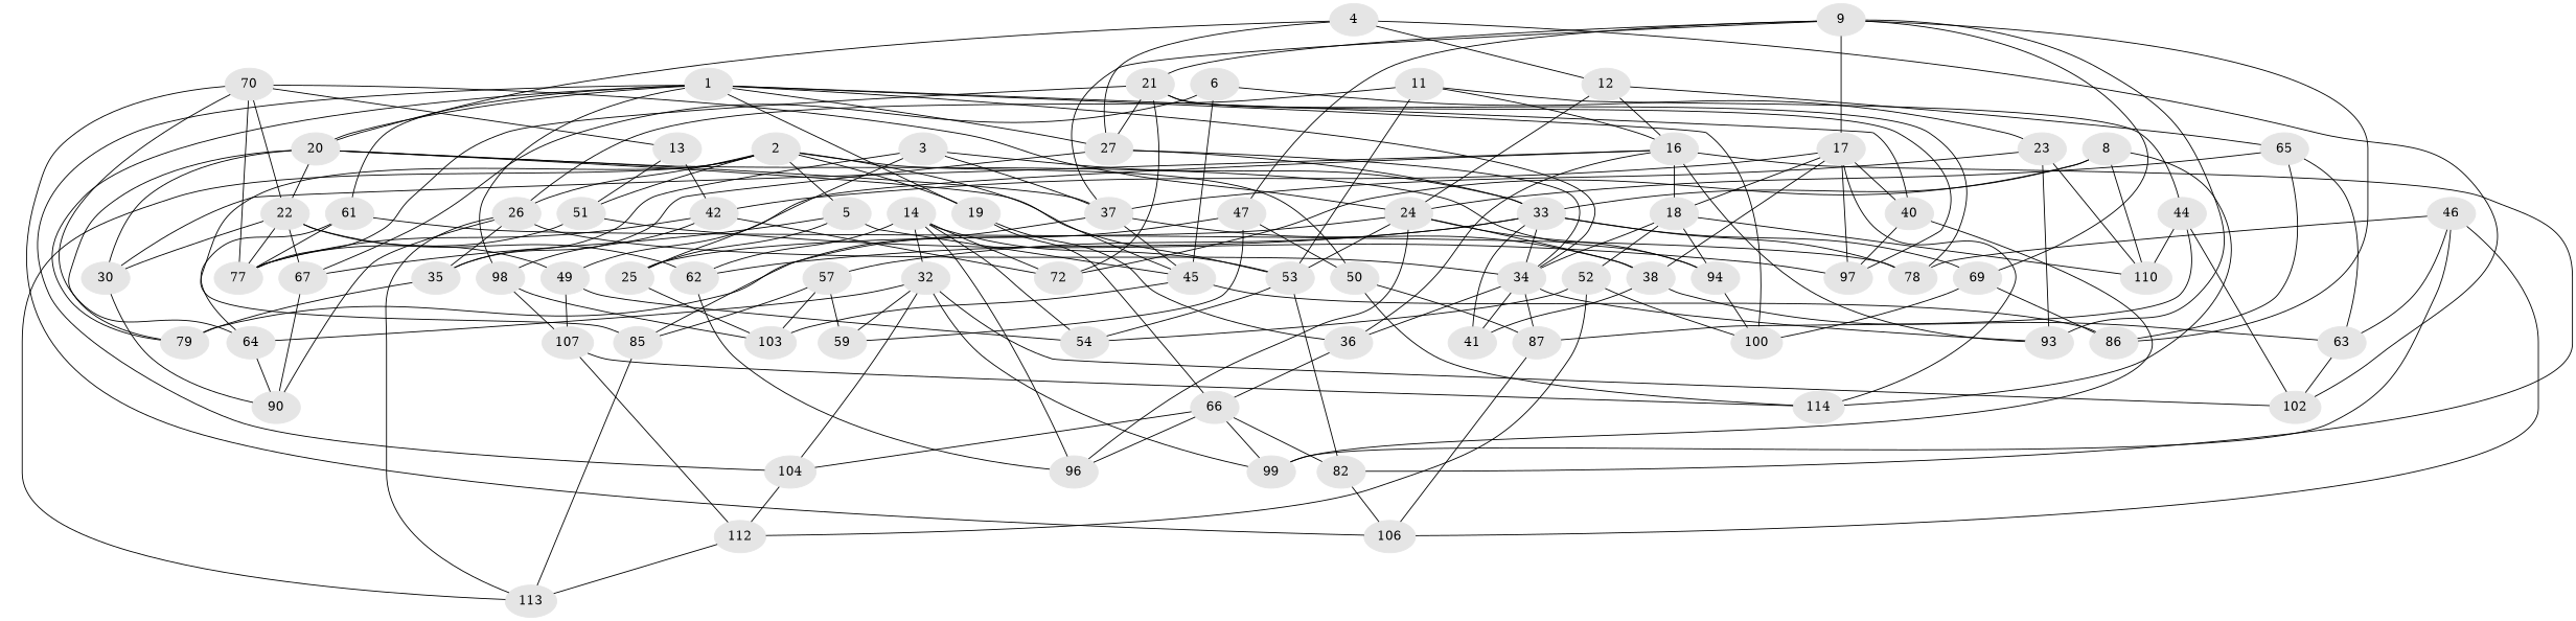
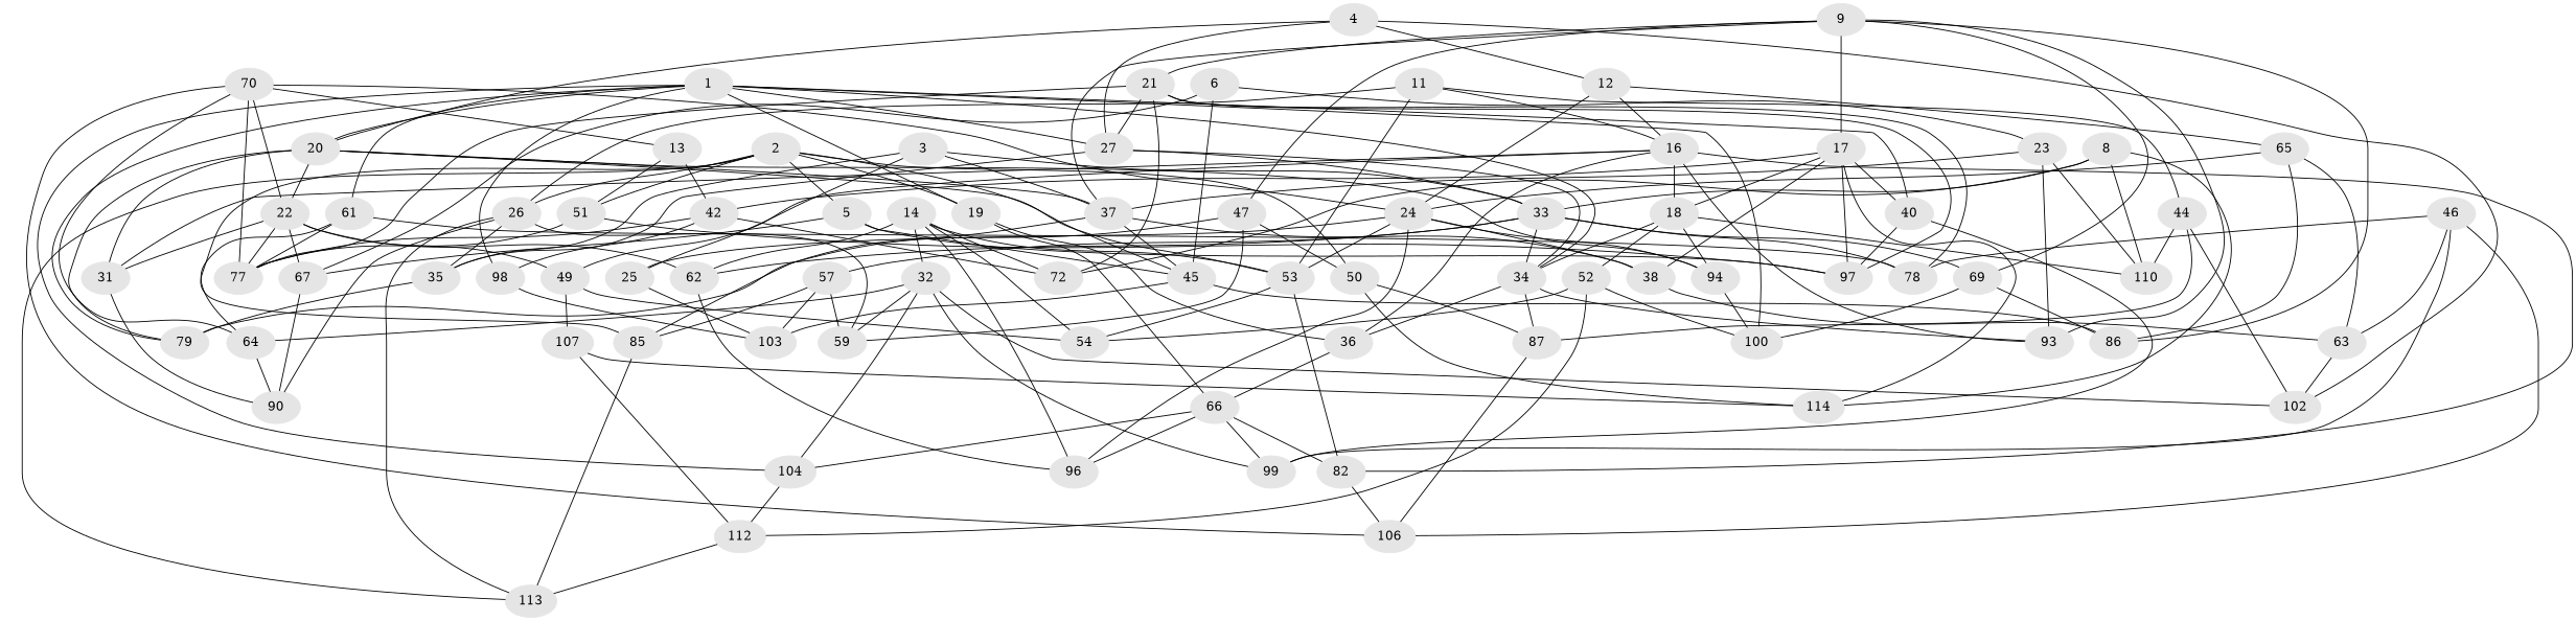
  graph {
    node [color=gray90 style=filled]
    1 [super="+76+29"]
    19
    20 [super="+71+28"]
    27 [super="+80"]
    34 [super="+48+108"]
    40
    61
    79
    98
    100
    104
    36
    66 [super="+74"]
    37 [super="+88"]
    22 [super="+83"]
    53 [super="+116"]
-   30
+   30 [label=31]
    94
    33 [super="+39+58"]
    35
    93
-   41
    87
    97
    99
    64
    77 [super="+91"]
    78
    103
    107
    112
    2 [super="+43+7"]
    5
    26 [super="+31"]
    45 [super="+73"]
    50
    51
    85
    113
    25
    67
    59
    90
    86
    114
    3
    62
    69
    57
    38 [super="+60"]
    4
    12
    102
    24 [super="+84+105"]
    16 [super="+68+109"]
    n56 [label=65]
    6
    23
    110
    96
    8
    72
    9 [super="+101+111"]
    17 [super="+70"]
    21 [super="+81"]
    47
    42 [super="+55"]
    18 [super="+75"]
    n69 [label=70 super="+56"]
    13
    106
    49
    82
    11
    44
    54
    63
    14 [super="+65"]
    32 [super="+92"]
    52
    46
    1 -- 19
    1 -- 20
    1 -- 27
    1 -- 34
    1 -- 40
    1 -- 61
    1 -- 79
    1 -- 98
    1 -- 100
    1 -- 104
    19 -- 36
    19 -- 66
    20 -- 79
    20 -- 37
    20 -- 22
    20 -- 53
    20 -- 30
    20 -- 94
    27 -- 34
    27 -- 33
    27 -- 35
    34 -- 36
    34 -- 93
-   34 -- 41
    34 -- 87
    40 -- 97
    40 -- 99
    61 -- 64
    61 -- 77
    61 -- 78
    98 -- 103
-   98 -- 107
    104 -- 112
    36 -- 66
    66 -- 104
    66 -- 99
    66 -- 96
    66 -- 82
    37 -- 45
    37 -- 85
    37 -- 38 [weight=2]
    22 -- 30
    22 -- 77
    22 -- 67
    22 -- 62
    22 -- 49
    53 -- 82
    53 -- 54
    30 -- 90
    94 -- 100
    33 -- 34
-   33 -- 41 [weight=2]
    33 -- 78
    33 -- 62
    33 -- 69
    33 -- 57
    35 -- 79
    87 -- 106
    64 -- 90
    107 -- 112
    107 -- 114
    112 -- 113
    2 -- 19
    2 -- 5
    2 -- 26
    2 -- 45
    2 -- 50
    2 -- 51
    2 -- 85
    2 -- 113
    5 -- 45
-   5 -- 25
+   5 -- 97
    5 -- 67
    26 -- 35
    26 -- 113
-   26 -- 34
+   26 -- 59
    26 -- 90
    45 -- 103
    45 -- 86
    50 -- 87
    50 -- 114
    51 -- 97
    51 -- 77
    85 -- 113
    25 -- 103
    67 -- 90
    3 -- 37
    3 -- 33
    3 -- 35
    3 -- 25
    62 -- 96
    69 -- 100
    69 -- 86
    57 -- 103
    57 -- 85
    57 -- 59
-   38 -- 41
    38 -- 63
    4 -- 20
    4 -- 27
    4 -- 12
    4 -- 102
    12 -- 24
    12 -- 16
    12 -- n56
    24 -- 53
    24 -- 94
    24 -- 25
    24 -- 38
    24 -- 96
    16 -- 36
    16 -- 30
    16 -- 93
    16 -- 18
    16 -- 49
    16 -- 82
    n56 -- 86
    n56 -- 24
    n56 -- 63
    6 -- 45
    6 -- 67
    6 -- 23
    23 -- 37
    23 -- 93
    23 -- 110
    8 -- 33
    8 -- 114
    8 -- 110
    8 -- 72
    9 -- 37
    9 -- 93
    9 -- 86
    9 -- 69
    9 -- 17 [weight=2]
    9 -- 21
    9 -- 47
    17 -- 40
    17 -- 97
    17 -- 114
    17 -- 38
    17 -- 42
    17 -- 18
    21 -- 27
    21 -- 97
    21 -- 77
    21 -- 78
    21 -- 72
    47 -- 79
    47 -- 50
    47 -- 59
    42 -- 98
    42 -- 77
    42 -- 72
    18 -- 34
    18 -- 94
    18 -- 110
    18 -- 52
    n69 -- 22
    n69 -- 64
    n69 -- 77
    n69 -- 24
    n69 -- 13
    n69 -- 106
    13 -- 51
    13 -- 42 [weight=2]
    49 -- 107
    49 -- 54
    82 -- 106
    11 -- 53
    11 -- 26
    11 -- 16
    11 -- 44
    44 -- 87
    44 -- 102
    44 -- 110
    63 -- 102
    14 -- 53
    14 -- 62
    14 -- 96
    14 -- 72
    14 -- 54
    14 -- 32
    32 -- 104
    32 -- 99
    32 -- 64
    32 -- 59
    32 -- 102
    52 -- 100
    52 -- 112
    52 -- 54
    46 -- 99
    46 -- 78
    46 -- 106
    46 -- 63
  }
